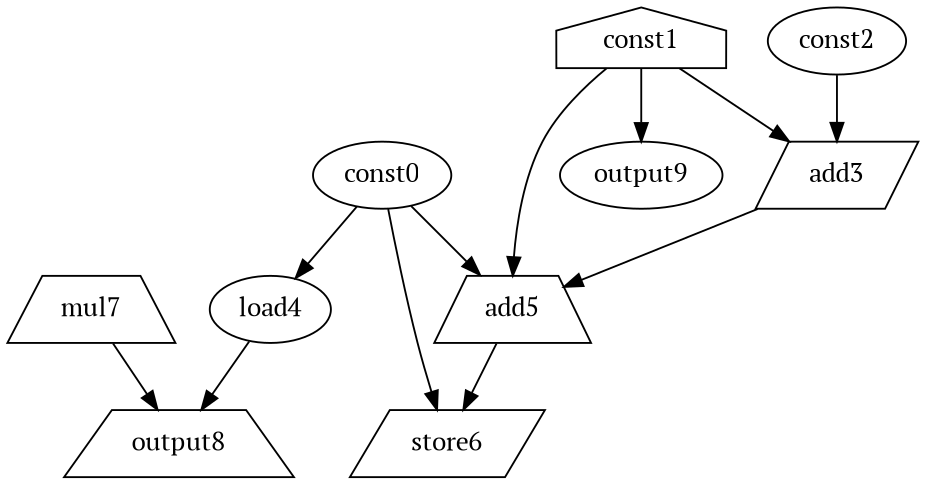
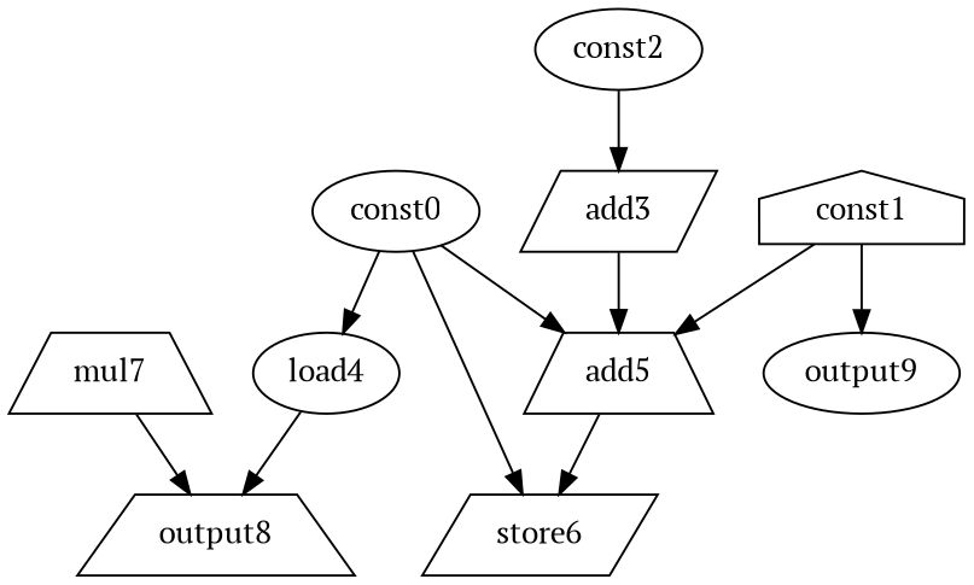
  digraph {
    fontname="PT Serif"
    node [fontname="PT Serif" opcode=const shape=ellipse]
    edge [fontname="PT Serif" operand=0]
    load4 [opcode=load]
    const0
    store6 [opcode=store shape=parallelogram]
    add5 [opcode=add shape=trapezium]
    output8 [opcode=output shape=trapezium]
    mul7 [opcode=mul shape=trapezium]
    const1 [shape=house]
    add3 [opcode=add shape=parallelogram]
    output9 [opcode=output]
    const2
    load4 -> output8 [operand=1]
    const0 -> load4
    const0 -> store6
    const0 -> add5
    add5 -> store6 [operand=1]
    mul7 -> output8
    const1 -> add5
-   const1 -> add3
    const1 -> output9
    add3 -> add5 [operand=1]
    const2 -> add3 [operand=1]
  }
